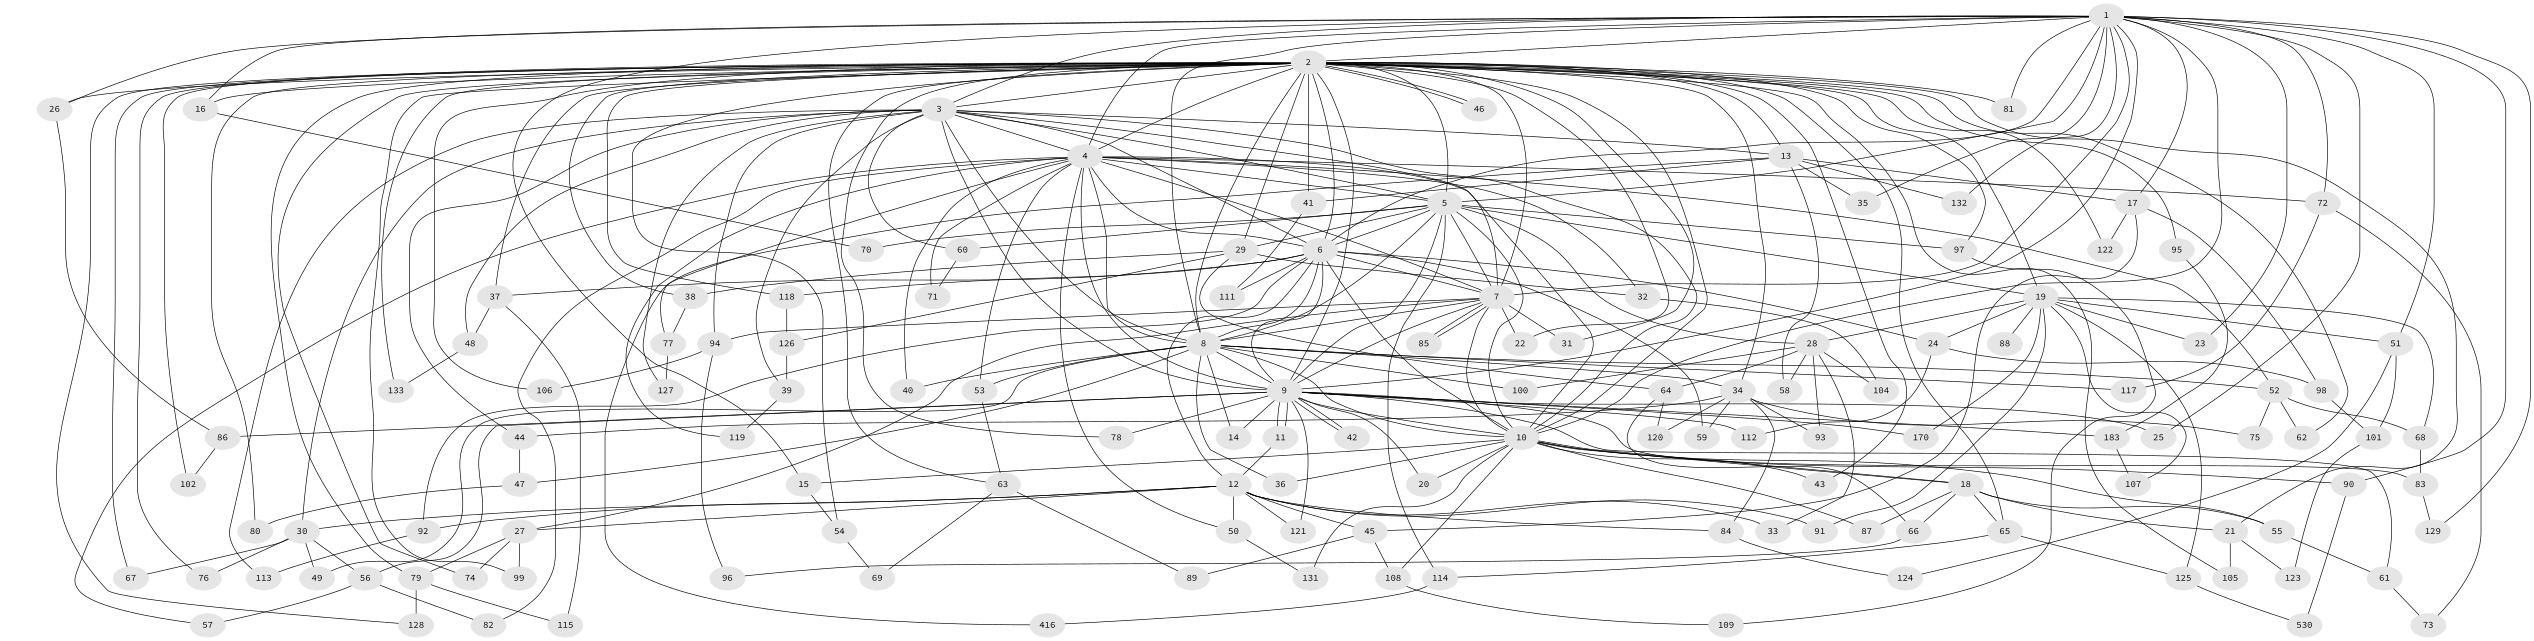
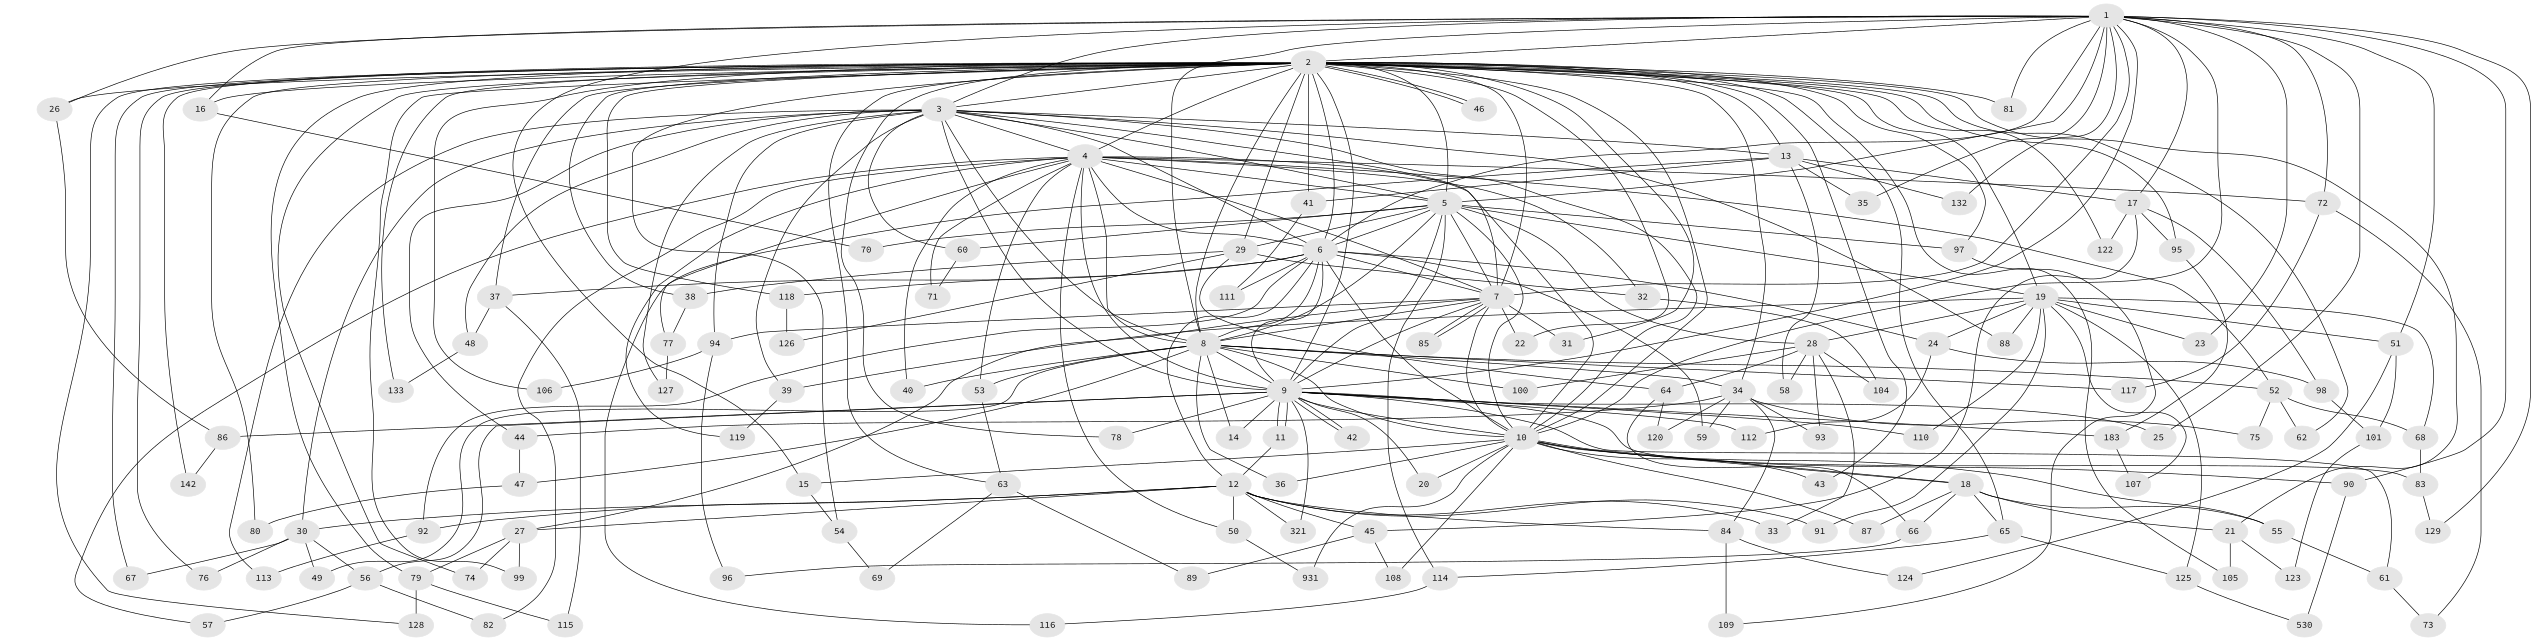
  graph {
    fontname="Source Code Pro"
    node [color=gray90 fontname="Source Code Pro" style=filled]
    edge [fontname="Source Code Pro"]
    1
    2
    3
    4
    5
    6
    7
    8
    9
    10
    15
    16
    17
    23
    25
    26
    35
    51
    72
    81
    90
    129
    132
    13
    19
    21
    22
    29
    31
    34
    37
    38
    41
    43
    46
    54
    62
    63
    65
    67
    74
    76
    78
    79
    80
    95
    97
    99
-   102
+   102 [label=142]
    105
    106
    118
    122
    128
    133
    30
    39
    44
    48
    60
    88
    94
    113
    127
    32
    40
    50
    52
    53
    57
    71
    77
    82
    119
    28
    70
    114
    12
    24
    59
    92
    111
    27
    85
    14
    36
    47
    49
    100
    117
    11
    20
    42
    56
    61
    83
    86
    n98 [label=183]
-   110 [label=170]
+   110
    112
-   121
+   121 [label=321]
    18
    55
    87
    108
-   131
+   131 [label=931]
    45
    98
    101
    124
    73
    n112 [label=530]
    58
-   116 [label=416]
+   116
    91
    68
    107
    125
    123
    64
    126
    84
    93
    75
    120
    115
    69
    89
    109
    96
    104
    33
    66
    1 -- 2
    1 -- 3
-   1 -- 4
    1 -- 5
    1 -- 6
    1 -- 7
    1 -- 8
    1 -- 9
    1 -- 10
    1 -- 15
    1 -- 16
    1 -- 17
    1 -- 23
    1 -- 25
    1 -- 26
    1 -- 35
    1 -- 51
    1 -- 72
    1 -- 81
    1 -- 90
    1 -- 129
    1 -- 132
    2 -- 3
    2 -- 4
    2 -- 5
    2 -- 6
    2 -- 7
    2 -- 8
    2 -- 9
    2 -- 10
    2 -- 16
    2 -- 26
    2 -- 81
    2 -- 13
    2 -- 19
    2 -- 21
    2 -- 22
    2 -- 29
    2 -- 31
    2 -- 34
    2 -- 37
    2 -- 38
    2 -- 41
    2 -- 43
    2 -- 46
    2 -- 46
    2 -- 54
    2 -- 62
    2 -- 63
    2 -- 65
    2 -- 67
    2 -- 74
    2 -- 76
    2 -- 78
    2 -- 79
    2 -- 80
    2 -- 95
    2 -- 97
    2 -- 99
    2 -- 102
    2 -- 105
    2 -- 106
    2 -- 118
    2 -- 122
    2 -- 128
    2 -- 133
    3 -- 4
    3 -- 5
    3 -- 6
    3 -- 7
    3 -- 8
    3 -- 9
    3 -- 10
    3 -- 13
    3 -- 30
    3 -- 39
    3 -- 44
    3 -- 48
    3 -- 60
+   3 -- 88
    3 -- 94
    3 -- 113
    3 -- 127
    4 -- 5
    4 -- 6
    4 -- 7
    4 -- 8
    4 -- 9
    4 -- 10
    4 -- 72
    4 -- 32
    4 -- 40
    4 -- 50
    4 -- 52
    4 -- 53
    4 -- 57
    4 -- 71
    4 -- 77
    4 -- 82
    4 -- 119
    5 -- 6
    5 -- 7
    5 -- 8
    5 -- 9
    5 -- 10
    5 -- 19
    5 -- 29
    5 -- 97
    5 -- 60
    5 -- 28
    5 -- 70
    5 -- 114
    6 -- 7
    6 -- 8
    6 -- 9
    6 -- 10
    6 -- 37
    6 -- 118
    6 -- 12
    6 -- 24
    6 -- 59
    6 -- 92
    6 -- 111
    7 -- 8
    7 -- 9
    7 -- 10
    7 -- 22
    7 -- 31
    7 -- 94
    7 -- 27
    7 -- 85
    7 -- 85
    8 -- 9
    8 -- 10
    8 -- 34
    8 -- 40
    8 -- 52
    8 -- 53
    8 -- 14
    8 -- 36
    8 -- 47
    8 -- 49
    8 -- 100
    8 -- 117
    9 -- 10
    9 -- 25
    9 -- 78
    9 -- 14
    9 -- 11
    9 -- 11
    9 -- 20
    9 -- 42
    9 -- 42
    9 -- 56
    9 -- 61
    9 -- 83
    9 -- 86
    9 -- n98
    9 -- 110
    9 -- 112
    9 -- 121
    10 -- 15
    10 -- 90
    10 -- 43
    10 -- 36
    10 -- 20
    10 -- 18
    10 -- 18
    10 -- 55
    10 -- 87
    10 -- 108
    10 -- 131
    15 -- 54
    16 -- 70
+   17 -- 95
    17 -- 122
    17 -- 45
    17 -- 98
    26 -- 86
    51 -- 101
    51 -- 124
    72 -- 117
    72 -- 73
    90 -- n112
    13 -- 17
    13 -- 35
    13 -- 132
    13 -- 41
    13 -- 58
    13 -- 116
    19 -- 23
    19 -- 51
-   126 -- 39
+   19 -- 39
    19 -- 88
    19 -- 28
    19 -- 24
    19 -- 110
    19 -- 91
    19 -- 68
    19 -- 107
    19 -- 125
    21 -- 105
    21 -- 123
    29 -- 38
    29 -- 32
    29 -- 64
    29 -- 126
    34 -- 44
    34 -- 59
    34 -- 84
    34 -- 93
    34 -- 75
    34 -- 120
    37 -- 48
    37 -- 115
    38 -- 77
    41 -- 111
    54 -- 69
    63 -- 69
    63 -- 89
    65 -- 114
    65 -- 125
    79 -- 128
    79 -- 115
    95 -- n98
    97 -- 109
    118 -- 126
    30 -- 67
    30 -- 76
    30 -- 49
    30 -- 56
    39 -- 119
    44 -- 47
    48 -- 133
    60 -- 71
    94 -- 106
    94 -- 96
    32 -- 104
    50 -- 131
    52 -- 62
    52 -- 68
    52 -- 75
    53 -- 63
    77 -- 127
    28 -- 100
    28 -- 58
    28 -- 64
    28 -- 93
    28 -- 104
    28 -- 33
    114 -- 116
    12 -- 30
    12 -- 50
    12 -- 92
    12 -- 27
    12 -- 121
    12 -- 45
    12 -- 91
    12 -- 84
    12 -- 33
    24 -- 112
    24 -- 98
    92 -- 113
    27 -- 74
    27 -- 79
    27 -- 99
    47 -- 80
    11 -- 12
    56 -- 57
    56 -- 82
    61 -- 73
    83 -- 129
    86 -- 102
    n98 -- 107
    18 -- 21
    18 -- 65
    18 -- 55
    18 -- 87
    18 -- 66
    55 -- 61
    45 -- 108
    45 -- 89
    98 -- 101
    101 -- 123
    68 -- 83
    125 -- n112
    64 -- 120
    64 -- 66
    84 -- 124
-   108 -- 109
+   84 -- 109
    66 -- 96
  }
